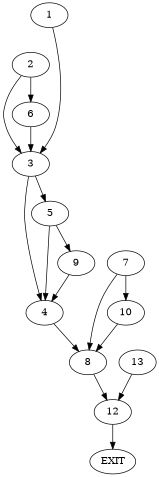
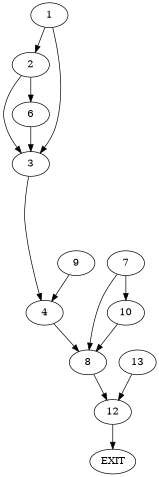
  digraph {
    fontname="DejaVu Serif"
    node [fontname="DejaVu Serif"]
    edge [fontname="DejaVu Serif"]
    1
    2
    3
    n4 [label=EXIT]
    6
    4
-   5
    8
    9
    7
    10
    12
    13
+   1 -> 2
    1 -> 3
    2 -> 3
    2 -> 6
    3 -> 4
-   3 -> 5
    6 -> 3
    4 -> 8
-   5 -> 4
-   5 -> 9
    8 -> 12
    9 -> 4
    7 -> 8
    7 -> 10
    10 -> 8
    12 -> n4
    13 -> 12
  }
